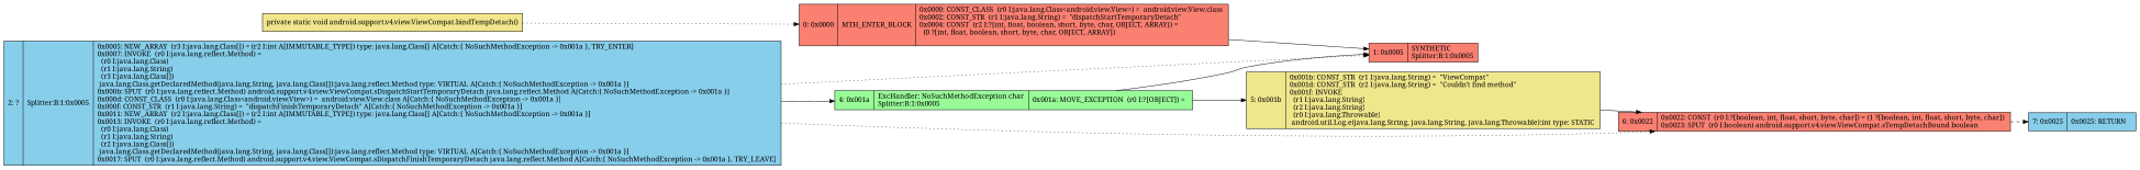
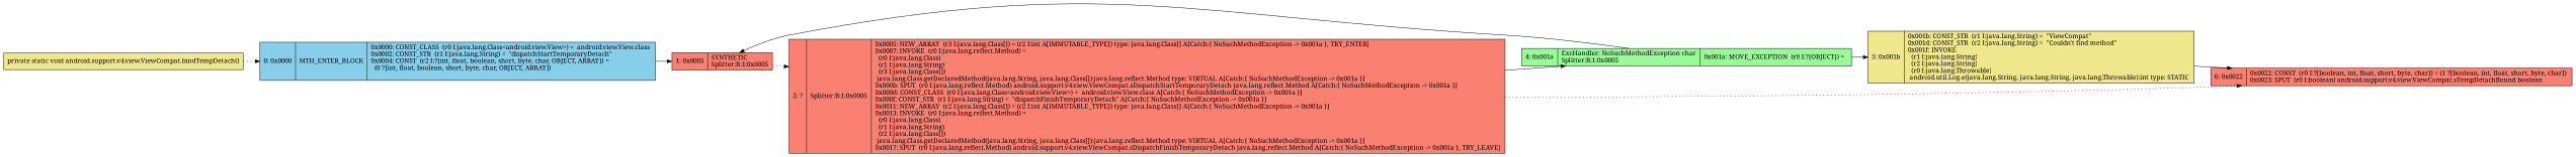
  digraph {
    fontname="Noto Serif"
    rankdir=LR
    node [fillcolor=skyblue fontname="Noto Serif" shape=record style=filled]
    edge [fontname="Noto Serif" style=solid]
-   n1 [fillcolor=salmon label="{0\:\ 0x0000|MTH_ENTER_BLOCK\l|0x0000: CONST_CLASS  (r0 I:java.lang.Class\<android.view.View\>) =  android.view.View.class \l0x0002: CONST_STR  (r1 I:java.lang.String) =  \"dispatchStartTemporaryDetach\" \l0x0004: CONST  (r2 I:?[int, float, boolean, short, byte, char, OBJECT, ARRAY]) = \l  (0 ?[int, float, boolean, short, byte, char, OBJECT, ARRAY])\l \l}"]
+   n1 [label="{0\:\ 0x0000|MTH_ENTER_BLOCK\l|0x0000: CONST_CLASS  (r0 I:java.lang.Class\<android.view.View\>) =  android.view.View.class \l0x0002: CONST_STR  (r1 I:java.lang.String) =  \"dispatchStartTemporaryDetach\" \l0x0004: CONST  (r2 I:?[int, float, boolean, short, byte, char, OBJECT, ARRAY]) = \l  (0 ?[int, float, boolean, short, byte, char, OBJECT, ARRAY])\l \l}"]
    n2 [fillcolor=salmon label="{1\:\ 0x0005|SYNTHETIC\lSplitter:B:1:0x0005\l}"]
-   n3 [label="{2\:\ ?|Splitter:B:1:0x0005\l|0x0005: NEW_ARRAY  (r3 I:java.lang.Class[]) = (r2 I:int A[IMMUTABLE_TYPE]) type: java.lang.Class[] A[Catch:\{ NoSuchMethodException \-\> 0x001a \}, TRY_ENTER]\l0x0007: INVOKE  (r0 I:java.lang.reflect.Method) = \l  (r0 I:java.lang.Class)\l  (r1 I:java.lang.String)\l  (r3 I:java.lang.Class[])\l java.lang.Class.getDeclaredMethod(java.lang.String, java.lang.Class[]):java.lang.reflect.Method type: VIRTUAL A[Catch:\{ NoSuchMethodException \-\> 0x001a \}]\l0x000b: SPUT  (r0 I:java.lang.reflect.Method) android.support.v4.view.ViewCompat.sDispatchStartTemporaryDetach java.lang.reflect.Method A[Catch:\{ NoSuchMethodException \-\> 0x001a \}]\l0x000d: CONST_CLASS  (r0 I:java.lang.Class\<android.view.View\>) =  android.view.View.class A[Catch:\{ NoSuchMethodException \-\> 0x001a \}]\l0x000f: CONST_STR  (r1 I:java.lang.String) =  \"dispatchFinishTemporaryDetach\" A[Catch:\{ NoSuchMethodException \-\> 0x001a \}]\l0x0011: NEW_ARRAY  (r2 I:java.lang.Class[]) = (r2 I:int A[IMMUTABLE_TYPE]) type: java.lang.Class[] A[Catch:\{ NoSuchMethodException \-\> 0x001a \}]\l0x0013: INVOKE  (r0 I:java.lang.reflect.Method) = \l  (r0 I:java.lang.Class)\l  (r1 I:java.lang.String)\l  (r2 I:java.lang.Class[])\l java.lang.Class.getDeclaredMethod(java.lang.String, java.lang.Class[]):java.lang.reflect.Method type: VIRTUAL A[Catch:\{ NoSuchMethodException \-\> 0x001a \}]\l0x0017: SPUT  (r0 I:java.lang.reflect.Method) android.support.v4.view.ViewCompat.sDispatchFinishTemporaryDetach java.lang.reflect.Method A[Catch:\{ NoSuchMethodException \-\> 0x001a \}, TRY_LEAVE]\l}"]
+   n3 [fillcolor=salmon label="{2\:\ ?|Splitter:B:1:0x0005\l|0x0005: NEW_ARRAY  (r3 I:java.lang.Class[]) = (r2 I:int A[IMMUTABLE_TYPE]) type: java.lang.Class[] A[Catch:\{ NoSuchMethodException \-\> 0x001a \}, TRY_ENTER]\l0x0007: INVOKE  (r0 I:java.lang.reflect.Method) = \l  (r0 I:java.lang.Class)\l  (r1 I:java.lang.String)\l  (r3 I:java.lang.Class[])\l java.lang.Class.getDeclaredMethod(java.lang.String, java.lang.Class[]):java.lang.reflect.Method type: VIRTUAL A[Catch:\{ NoSuchMethodException \-\> 0x001a \}]\l0x000b: SPUT  (r0 I:java.lang.reflect.Method) android.support.v4.view.ViewCompat.sDispatchStartTemporaryDetach java.lang.reflect.Method A[Catch:\{ NoSuchMethodException \-\> 0x001a \}]\l0x000d: CONST_CLASS  (r0 I:java.lang.Class\<android.view.View\>) =  android.view.View.class A[Catch:\{ NoSuchMethodException \-\> 0x001a \}]\l0x000f: CONST_STR  (r1 I:java.lang.String) =  \"dispatchFinishTemporaryDetach\" A[Catch:\{ NoSuchMethodException \-\> 0x001a \}]\l0x0011: NEW_ARRAY  (r2 I:java.lang.Class[]) = (r2 I:int A[IMMUTABLE_TYPE]) type: java.lang.Class[] A[Catch:\{ NoSuchMethodException \-\> 0x001a \}]\l0x0013: INVOKE  (r0 I:java.lang.reflect.Method) = \l  (r0 I:java.lang.Class)\l  (r1 I:java.lang.String)\l  (r2 I:java.lang.Class[])\l java.lang.Class.getDeclaredMethod(java.lang.String, java.lang.Class[]):java.lang.reflect.Method type: VIRTUAL A[Catch:\{ NoSuchMethodException \-\> 0x001a \}]\l0x0017: SPUT  (r0 I:java.lang.reflect.Method) android.support.v4.view.ViewCompat.sDispatchFinishTemporaryDetach java.lang.reflect.Method A[Catch:\{ NoSuchMethodException \-\> 0x001a \}, TRY_LEAVE]\l}"]
    n4 [fillcolor=palegreen label="{4\:\ 0x001a|ExcHandler: NoSuchMethodException char\lSplitter:B:1:0x0005\l|0x001a: MOVE_EXCEPTION  (r0 I:?[OBJECT]) =  \l}"]
    n5 [fillcolor=salmon label="{6\:\ 0x0022|0x0022: CONST  (r0 I:?[boolean, int, float, short, byte, char]) = (1 ?[boolean, int, float, short, byte, char]) \l0x0023: SPUT  (r0 I:boolean) android.support.v4.view.ViewCompat.sTempDetachBound boolean \l}"]
    n6 [fillcolor=khaki label="{5\:\ 0x001b|0x001b: CONST_STR  (r1 I:java.lang.String) =  \"ViewCompat\" \l0x001d: CONST_STR  (r2 I:java.lang.String) =  \"Couldn't find method\" \l0x001f: INVOKE  \l  (r1 I:java.lang.String)\l  (r2 I:java.lang.String)\l  (r0 I:java.lang.Throwable)\l android.util.Log.e(java.lang.String, java.lang.String, java.lang.Throwable):int type: STATIC \l}"]
-   n7 [label="{7\:\ 0x0025|0x0025: RETURN   \l}"]
    n8 [fillcolor=khaki label="{private static void android.support.v4.view.ViewCompat.bindTempDetach() }"]
    n1 -> n2
-   n3 -> n2 [style=dotted]
+   n2 -> n3 [style=dotted]
    n3 -> n4
    n3 -> n5 [style=dotted]
    n4 -> n2
    n4 -> n6
-   n5 -> n7 [style=dashed]
    n6 -> n5
    n8 -> n1 [style=dotted]
  }
